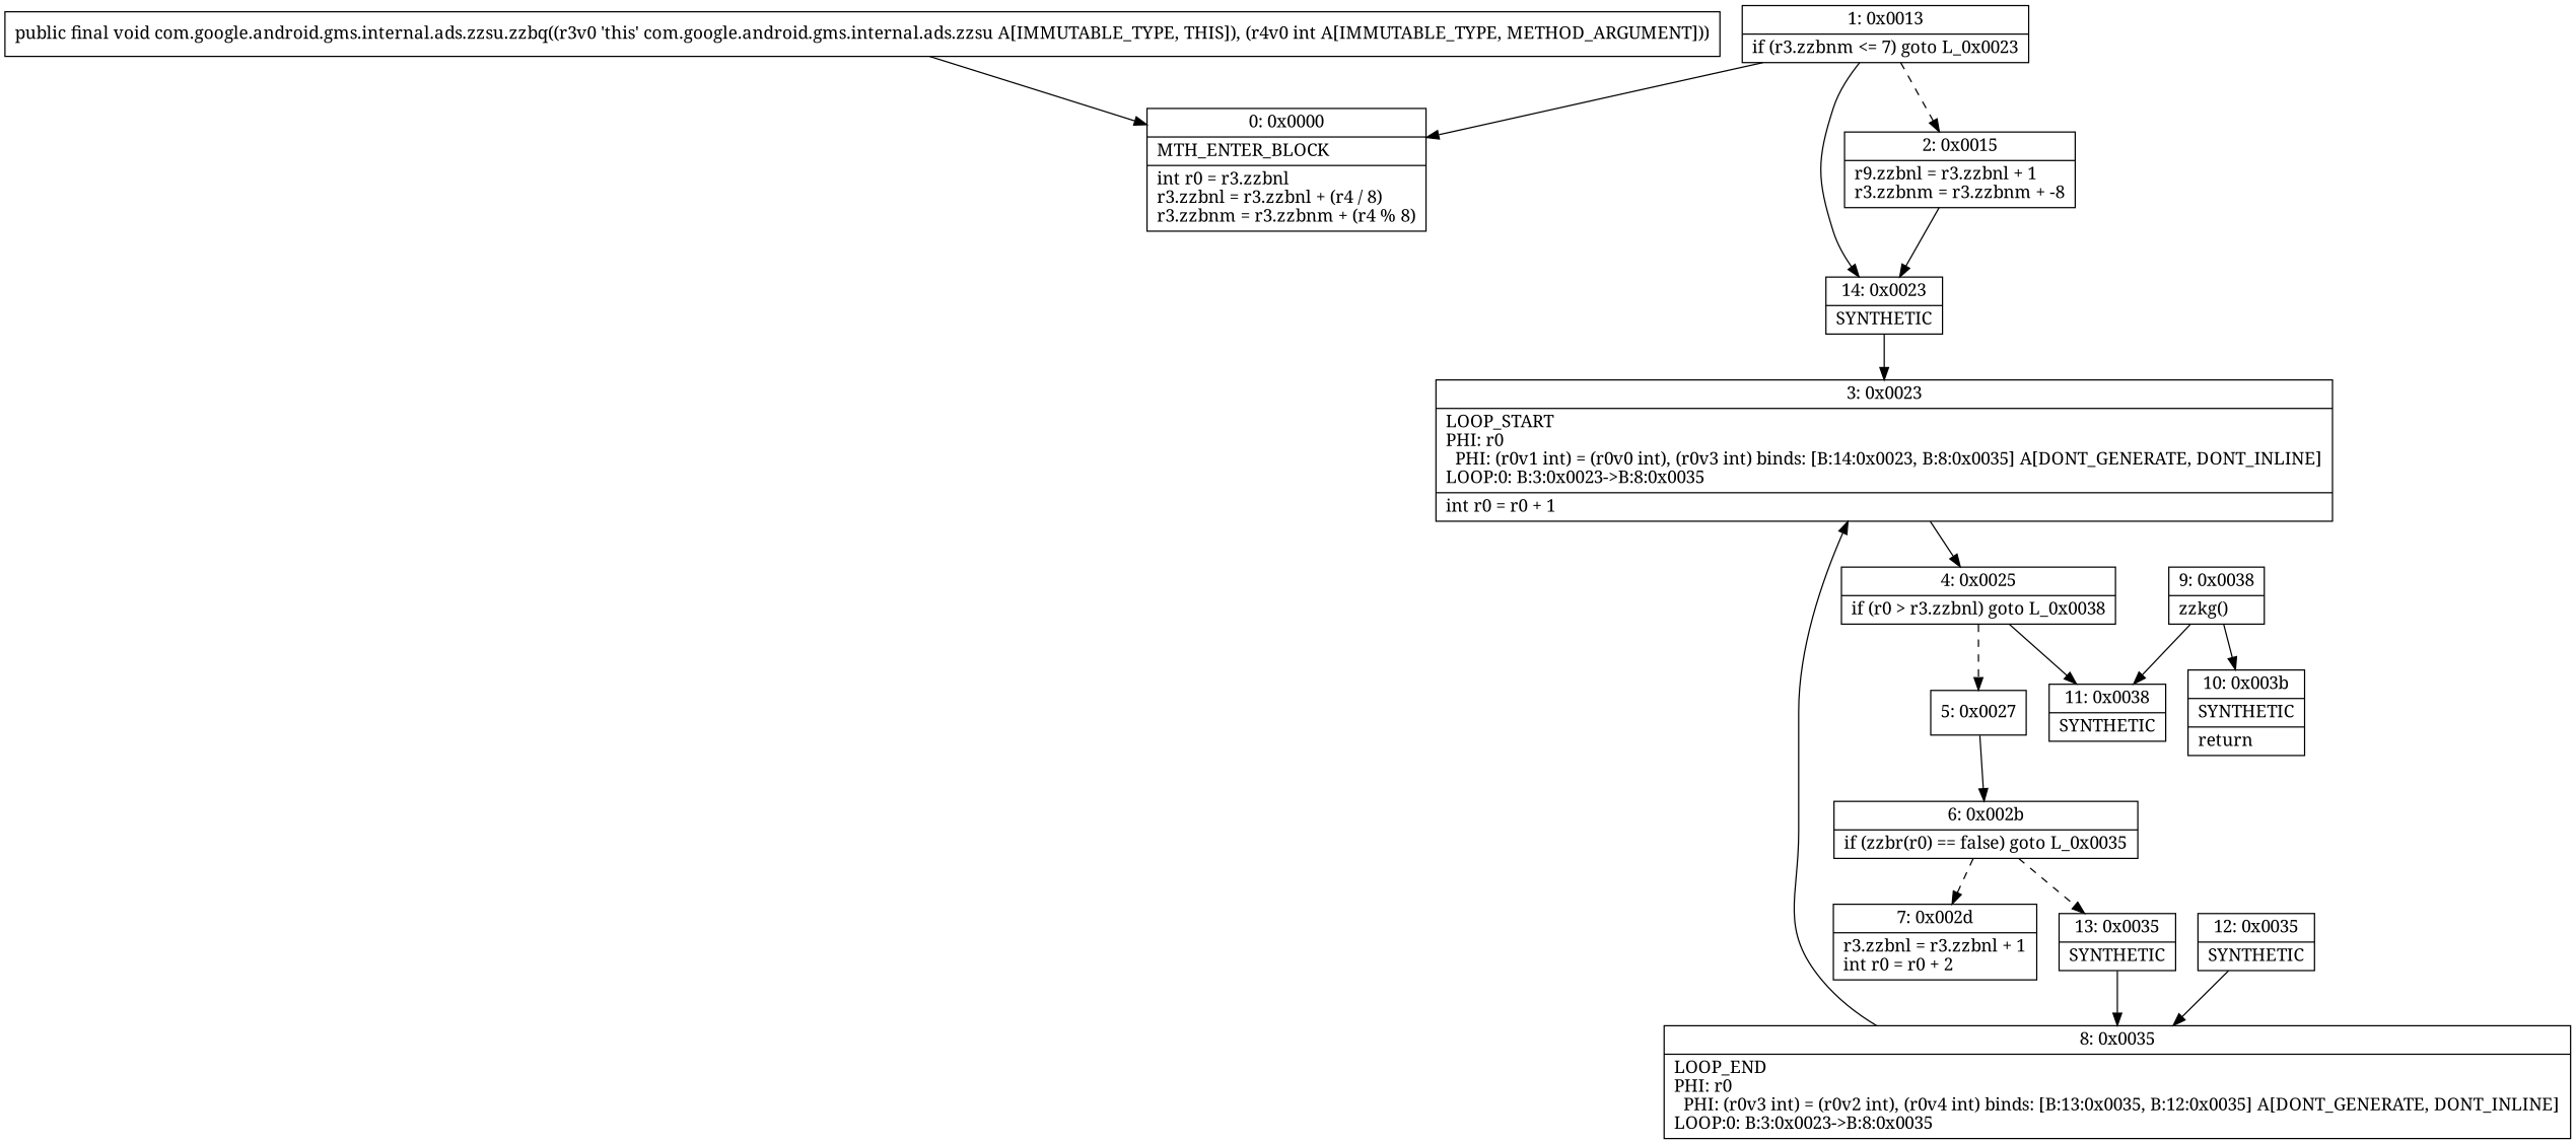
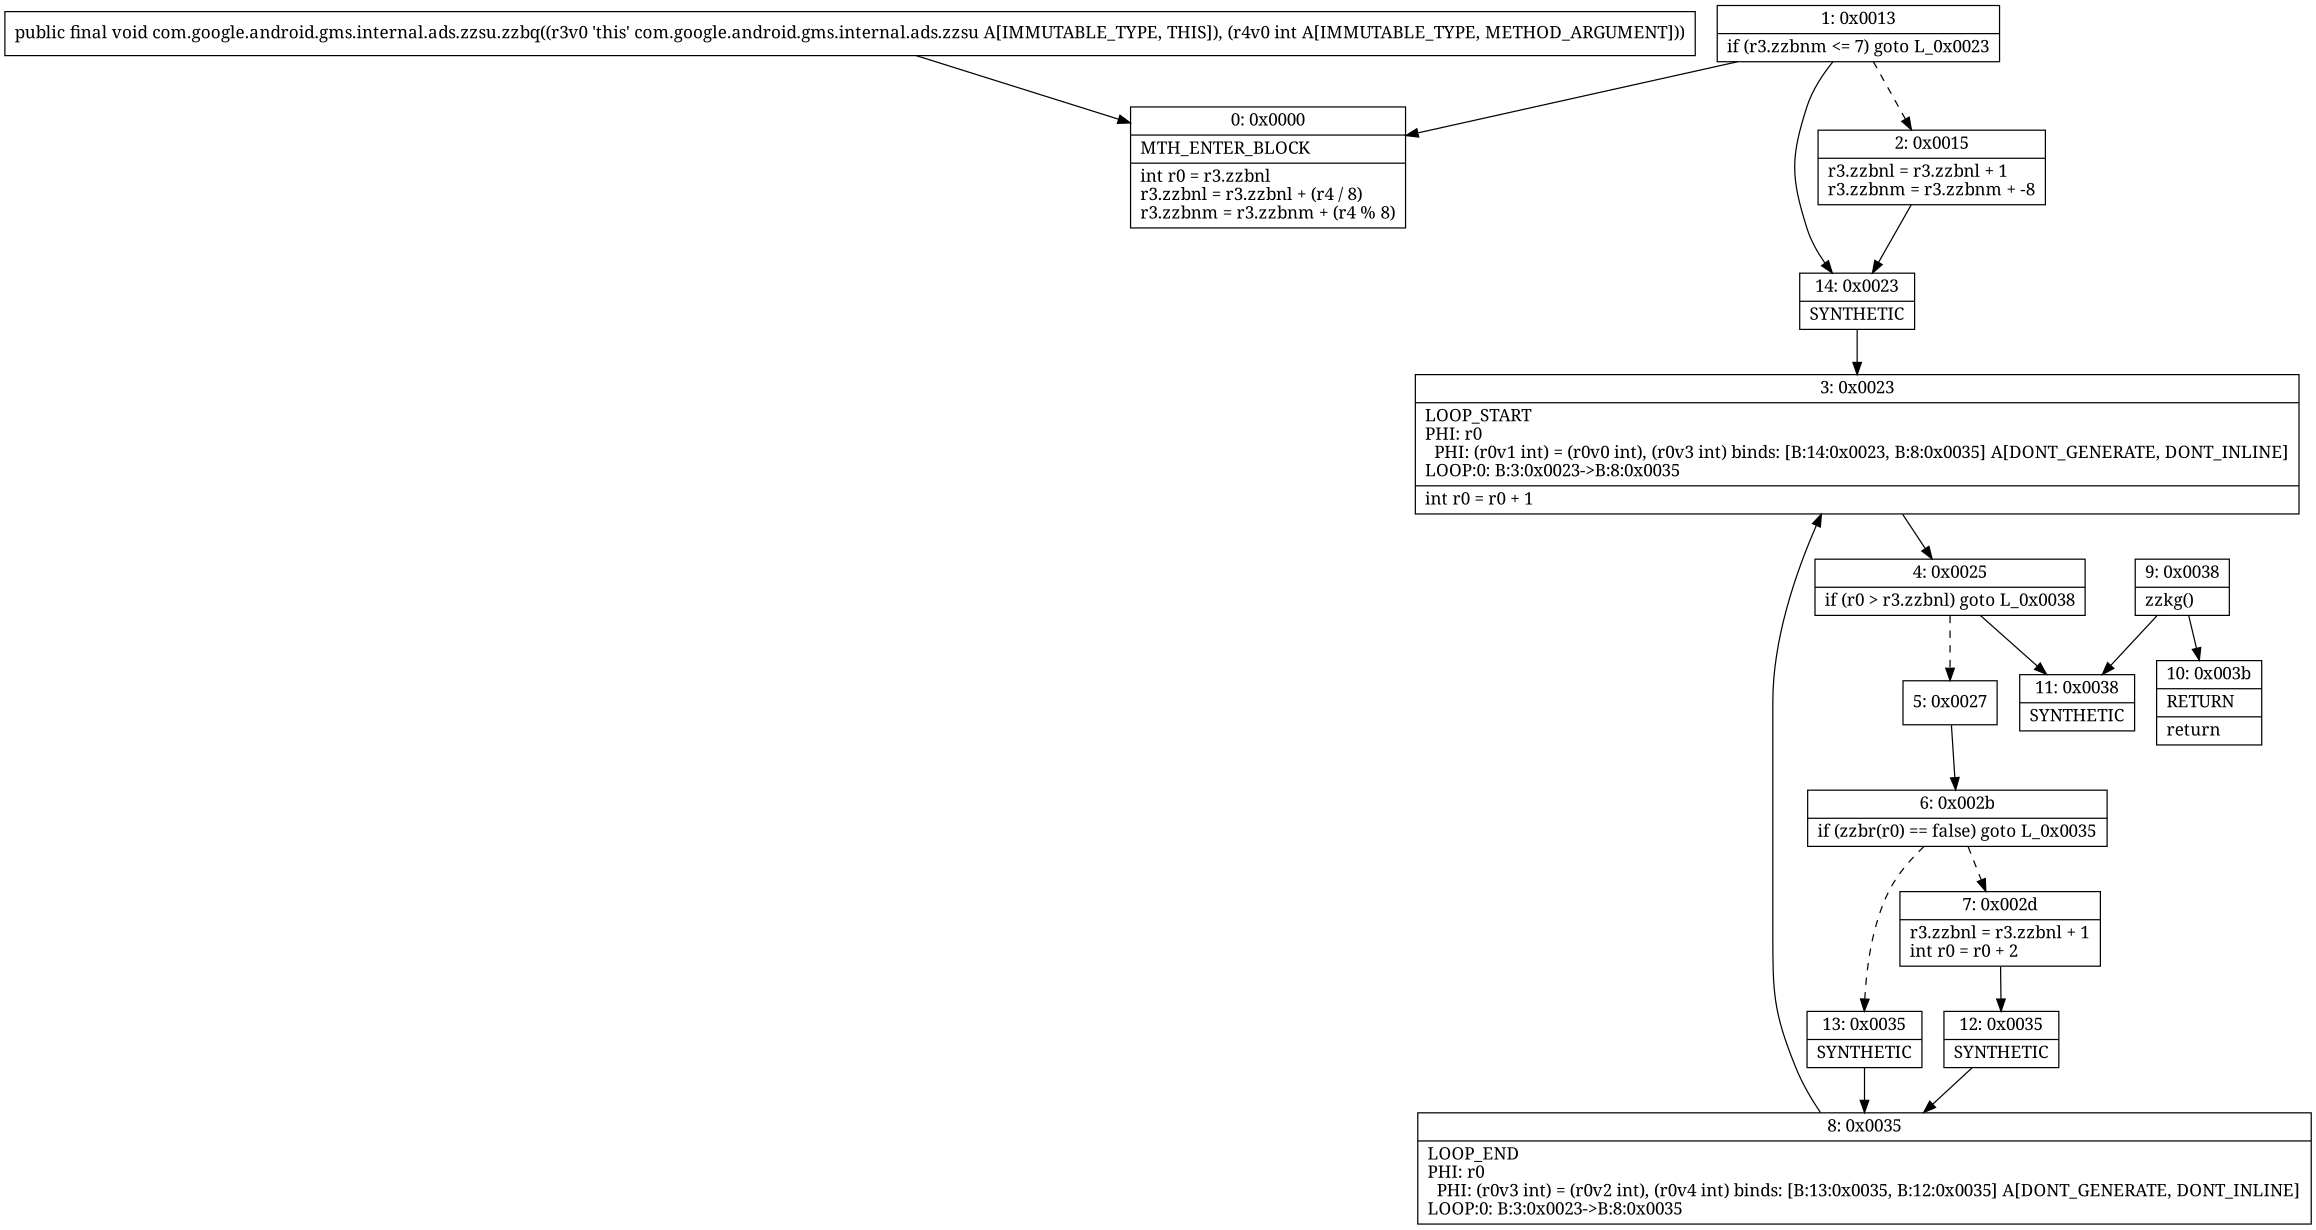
  digraph {
    fontname="Noto Serif"
    node [fontname="Noto Serif" shape=record]
    edge [fontname="Noto Serif"]
    n1 [label="{0\:\ 0x0000|MTH_ENTER_BLOCK\l|int r0 = r3.zzbnl\lr3.zzbnl = r3.zzbnl + (r4 \/ 8)\lr3.zzbnm = r3.zzbnm + (r4 % 8)\l}"]
    n2 [label="{1\:\ 0x0013|if (r3.zzbnm \<= 7) goto L_0x0023\l}"]
-   n3 [label="{2\:\ 0x0015|r9.zzbnl = r3.zzbnl + 1\lr3.zzbnm = r3.zzbnm + \-8\l}"]
+   n3 [label="{2\:\ 0x0015|r3.zzbnl = r3.zzbnl + 1\lr3.zzbnm = r3.zzbnm + \-8\l}"]
    n4 [label="{14\:\ 0x0023|SYNTHETIC\l}"]
    n5 [label="{3\:\ 0x0023|LOOP_START\lPHI: r0 \l  PHI: (r0v1 int) = (r0v0 int), (r0v3 int) binds: [B:14:0x0023, B:8:0x0035] A[DONT_GENERATE, DONT_INLINE]\lLOOP:0: B:3:0x0023\-\>B:8:0x0035\l|int r0 = r0 + 1\l}"]
    n6 [label="{4\:\ 0x0025|if (r0 \> r3.zzbnl) goto L_0x0038\l}"]
    n7 [label="{5\:\ 0x0027}"]
    n8 [label="{11\:\ 0x0038|SYNTHETIC\l}"]
    n9 [label="{6\:\ 0x002b|if (zzbr(r0) == false) goto L_0x0035\l}"]
    n10 [label="{7\:\ 0x002d|r3.zzbnl = r3.zzbnl + 1\lint r0 = r0 + 2\l}"]
    n11 [label="{13\:\ 0x0035|SYNTHETIC\l}"]
    n12 [label="{12\:\ 0x0035|SYNTHETIC\l}"]
    n13 [label="{8\:\ 0x0035|LOOP_END\lPHI: r0 \l  PHI: (r0v3 int) = (r0v2 int), (r0v4 int) binds: [B:13:0x0035, B:12:0x0035] A[DONT_GENERATE, DONT_INLINE]\lLOOP:0: B:3:0x0023\-\>B:8:0x0035\l}"]
    n14 [label="{9\:\ 0x0038|zzkg()\l}"]
-   n15 [label="{10\:\ 0x003b|SYNTHETIC\l|return\l}"]
+   n15 [label="{10\:\ 0x003b|RETURN\l|return\l}"]
    n16 [label="{public final void com.google.android.gms.internal.ads.zzsu.zzbq((r3v0 'this' com.google.android.gms.internal.ads.zzsu A[IMMUTABLE_TYPE, THIS]), (r4v0 int A[IMMUTABLE_TYPE, METHOD_ARGUMENT])) }"]
    n2 -> n1
    n2 -> n3 [style=dashed]
    n2 -> n4
    n3 -> n4
    n4 -> n5
    n5 -> n6
    n6 -> n7 [style=dashed]
    n6 -> n8
    n7 -> n9
    n9 -> n10 [style=dashed]
    n9 -> n11 [style=dashed]
+   n10 -> n12
    n11 -> n13
    n12 -> n13
    n13 -> n5
    n14 -> n8
    n14 -> n15
    n16 -> n1
  }
